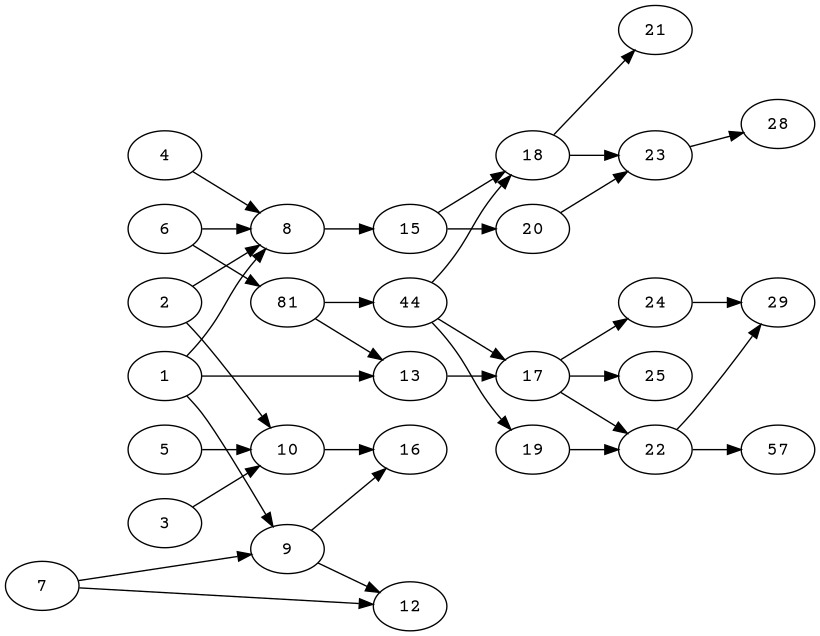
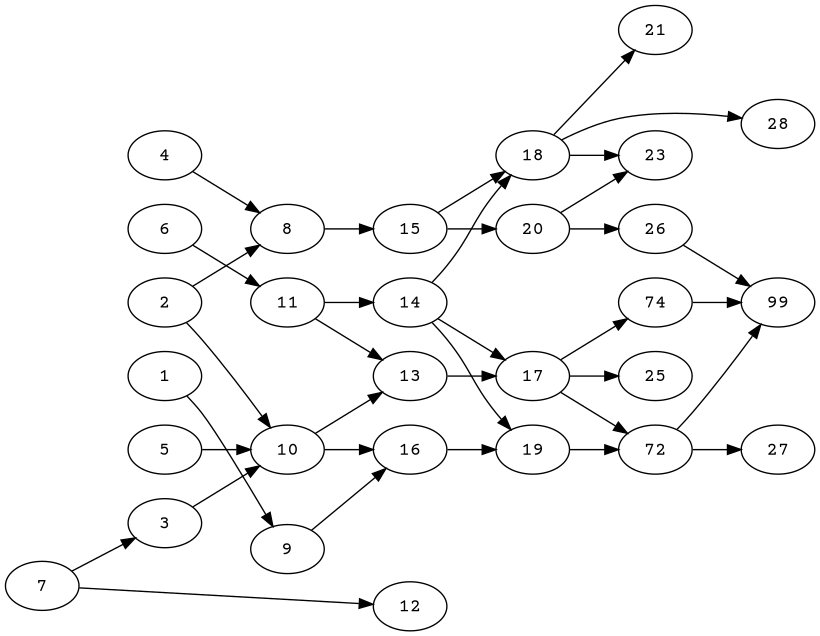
  digraph {
    fontname="Courier Prime"
    rankdir=LR
    node [alpha=0.14 fontname="Courier Prime"]
    edge [fontname="Courier Prime"]
    1 [alpha=0.08 expect_size=1185776928084725858304]
    8 [alpha=0.18 expect_size=69510279219366784]
    9 [alpha=0.04 expect_size=18015664888534904]
    15 [alpha=0.12 expect_size=15192732650985236]
    12 [expect_size=242797808669412032]
    16 [alpha=0.13 expect_size=39693440865590744]
    18 [alpha=0.00 expect_size=190811334433523360]
    20 [expect_size=4383047411248079]
    19 [alpha=0.08 expect_size=21494107270499708]
    2 [alpha=0.16 expect_size=409251268837938688]
    10 [expect_size=15010338267354686]
    13 [alpha=0.02 expect_size=3788366104428974]
    17 [alpha=0.15 expect_size=106591007224183056]
    3 [alpha=0.01 expect_size=823229181544063]
    4 [alpha=0.15 expect_size=1354053099147373838336]
    5 [alpha=0.03 expect_size=2121636520866756]
    6 [alpha=0.17 expect_size=1283110609654644736000]
-   11 [expect_size=1660878827450460536832 label=81]
-   14 [alpha=0.04 expect_size=1721792909426217189376 label=44]
+   11 [expect_size=1660878827450460536832]
+   14 [alpha=0.04 expect_size=1721792909426217189376]
    7 [alpha=0.12 expect_size=110163598561136752]
    21 [alpha=0.06 expect_size=17812783669656098]
    23 [alpha=0.10 expect_size=355485211968250314752]
-   22 [alpha=0.15 expect_size=136428169267194626048]
-   24 [alpha=0.00 expect_size=2587351029475205120]
+   26 [alpha=0.18 expect_size=1963851675571316588544]
+   22 [alpha=0.15 expect_size=136428169267194626048 label=72]
+   24 [alpha=0.00 expect_size=2587351029475205120 label=74]
    25 [alpha=0.16 expect_size=836916505818955776000]
-   27 [alpha=0.17 expect_size=10530239076042798 label=57]
-   29 [alpha=0.15 expect_size=7305202255331898]
+   27 [alpha=0.17 expect_size=10530239076042798]
+   29 [alpha=0.15 expect_size=7305202255331898 label=99]
    28 [alpha=0.02 expect_size=918927542282916724736]
-   1 -> 8
    1 -> 9
    8 -> 15
-   9 -> 12
    9 -> 16
    15 -> 18
    15 -> 20
+   16 -> 19
    18 -> 21
    18 -> 23
    20 -> 23
+   20 -> 26
    19 -> 22
    2 -> 8
    2 -> 10
    10 -> 16
-   1 -> 13
+   10 -> 13
    13 -> 17
    17 -> 22
    17 -> 24
    17 -> 25
    3 -> 10
    4 -> 8
    5 -> 10
-   6 -> 8
    6 -> 11
    11 -> 13
    11 -> 14
    14 -> 18
    14 -> 19
    14 -> 17
-   7 -> 9
+   7 -> 3
    7 -> 12
-   23 -> 28
+   18 -> 28
+   26 -> 29
    22 -> 27
    22 -> 29
    24 -> 29
  }
